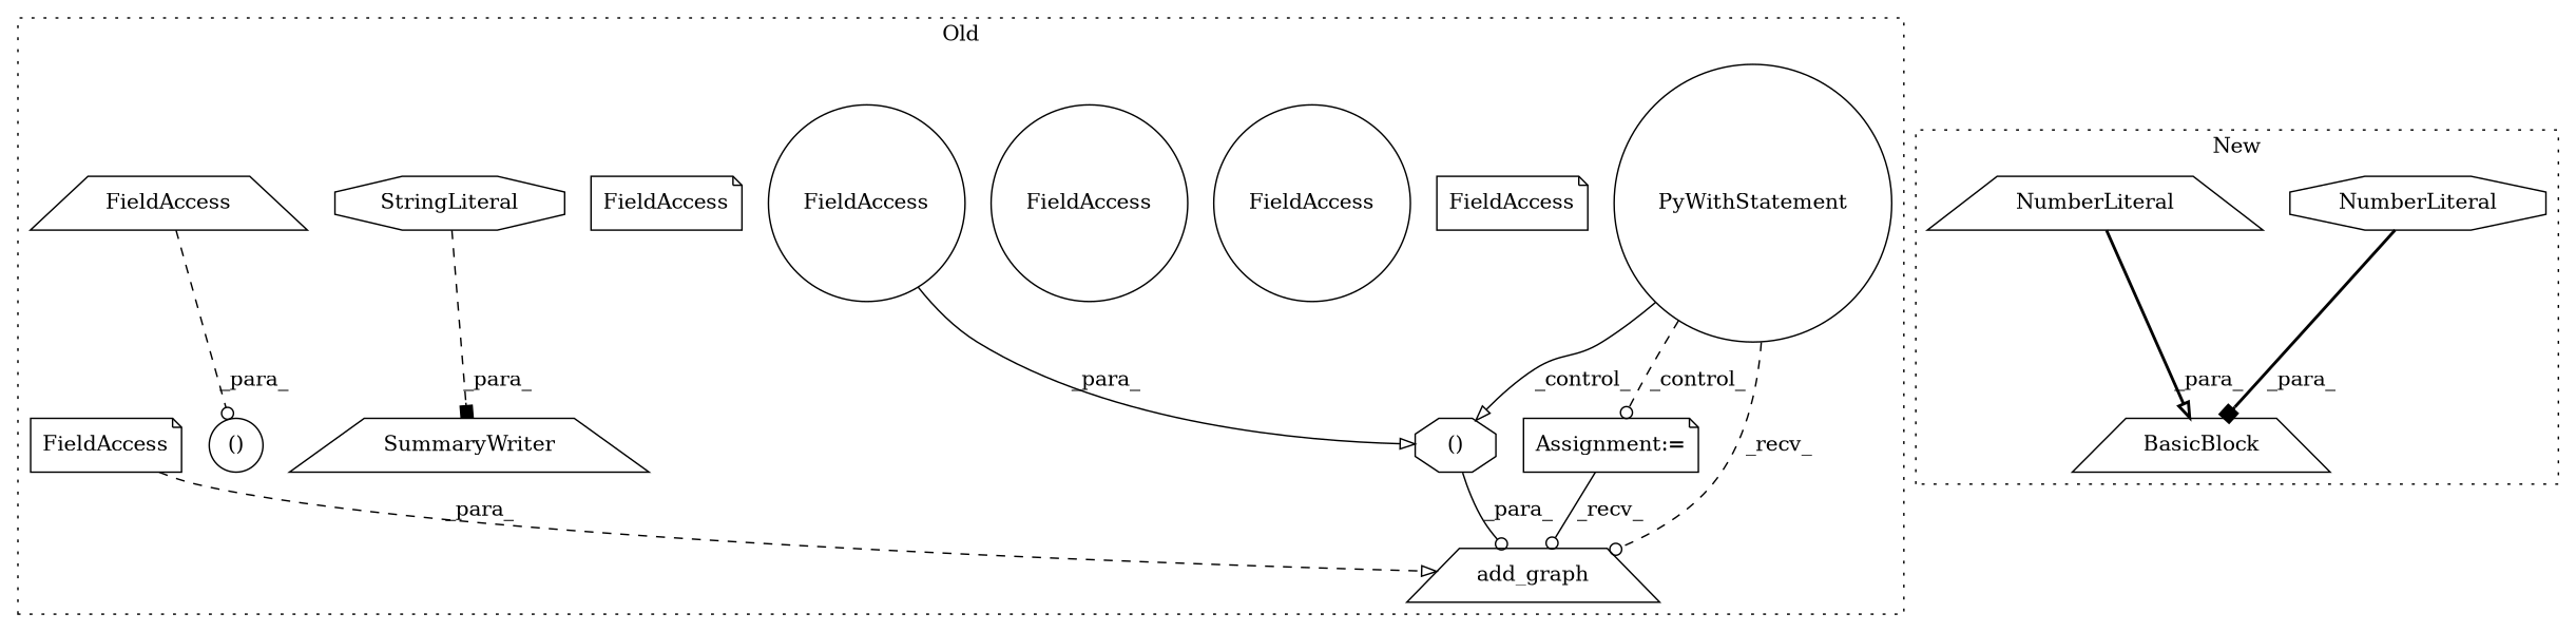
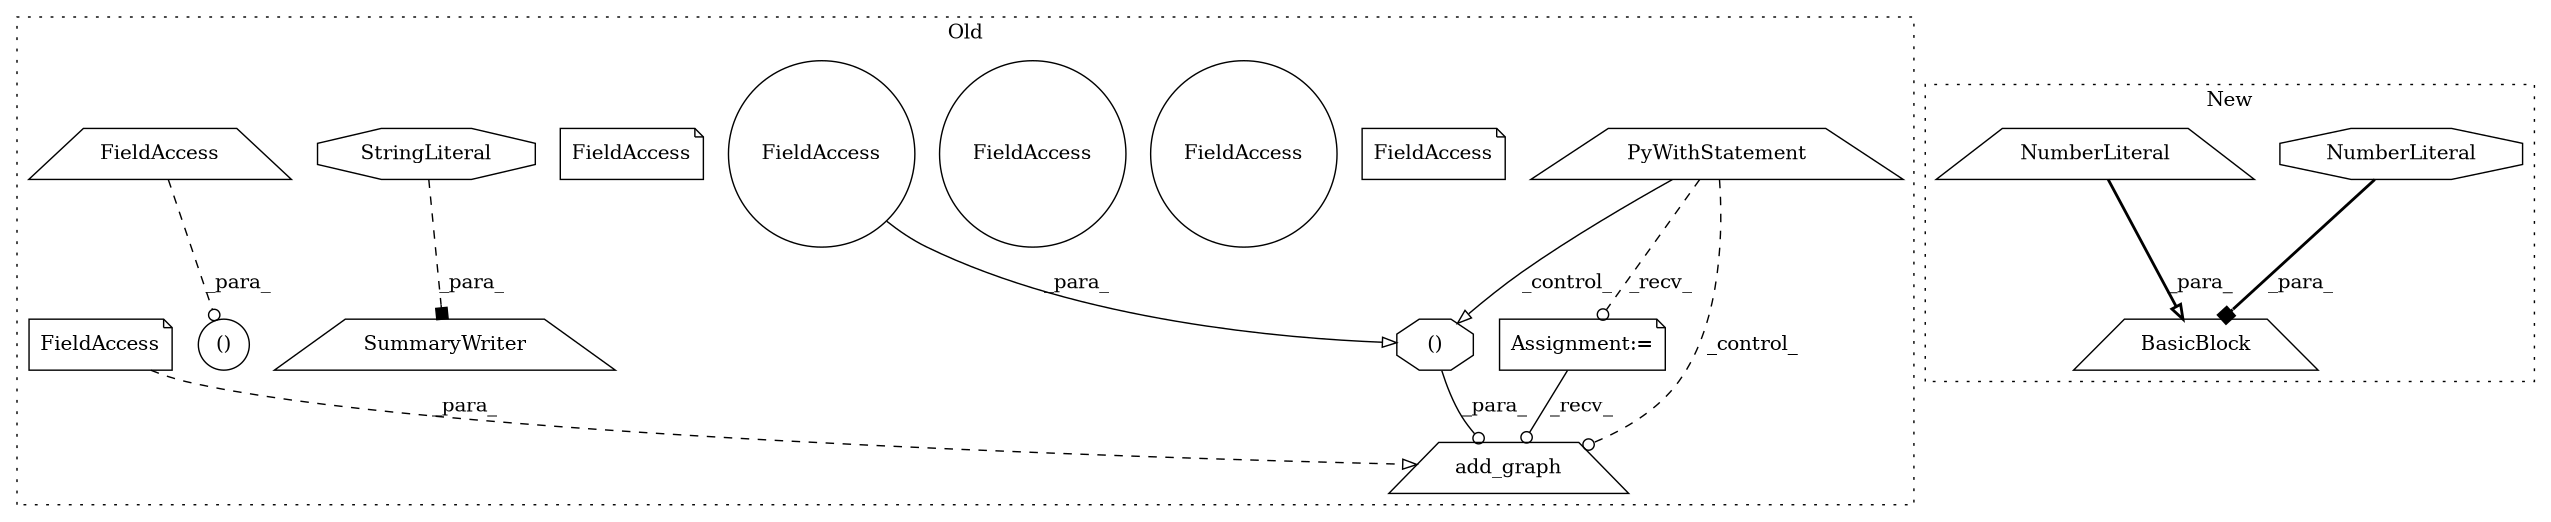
  digraph {
    node [a=22 l=6 s=7235 shape=trapezium]
    edge [arrowhead=odot style=dashed]
-   n1 [a=104 l="10,2" label=PyWithStatement s="7276,7306" shape=circle]
+   n1 [a=104 l="10,2" label=PyWithStatement s="7276,7306"]
    n2 [a=106 l=46 label="()" s=7382 shape=octagon]
    n3 [a=106 l=22 label="()" s=7219 shape=circle]
    n4 [label=FieldAccess shape=note]
    n5 [label=FieldAccess s=7422 shape=circle]
    n6 [label=FieldAccess s=7263 shape=circle]
    n7 [a=7 l=1 label="Assignment:=" s=7350 shape=note]
    n8 [a=32 l="14,1" label=SummaryWriter s="7286,7305"]
    n9 [a=45 l=5 label=StringLiteral s=7300 shape=octagon]
    n10 [a=32 l="10,1" label=add_graph s="7361,7435"]
    n11 [l=3 label=FieldAccess s=7371 shape=note]
    n12 [label=FieldAccess s=7422 shape=circle]
    n13 [label=FieldAccess]
    n14 [l=3 label=FieldAccess s=7371 shape=note]
    n15 [a=32 l="11,1" label=BasicBlock s="3889,3903"]
    n16 [a=34 l=1 label=NumberLiteral s=3902 shape=octagon]
    n17 [a=34 l=1 label=NumberLiteral s=3900]
    subgraph cluster_1 {
      label=Old
      style=dotted
      n1
      n2
      n3
      n4
      n5
      n6
      n7
      n8
      n9
      n10
      n11
      n12
      n13
      n14
    }
    subgraph cluster_2 {
      label=New
      style=dotted
      n15
      n16
      n17
    }
    n1 -> n2 [arrowhead=onormal label=_control_ style=solid]
-   n1 -> n7 [label=_control_]
-   n1 -> n10 [label=_recv_]
+   n1 -> n7 [label=_recv_]
+   n1 -> n10 [label=_control_]
    n2 -> n10 [label=_para_ style=solid]
    n7 -> n10 [label=_recv_ style=solid]
    n9 -> n8 [arrowhead=box label=_para_]
    n12 -> n2 [arrowhead=onormal label=_para_ style=solid]
    n13 -> n3 [label=_para_]
    n14 -> n10 [arrowhead=onormal label=_para_]
    n16 -> n15 [arrowhead=box label=_para_ style=bold]
    n17 -> n15 [arrowhead=onormal label=_para_ style=bold]
  }
